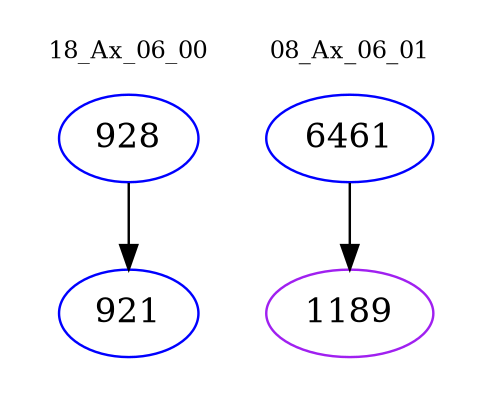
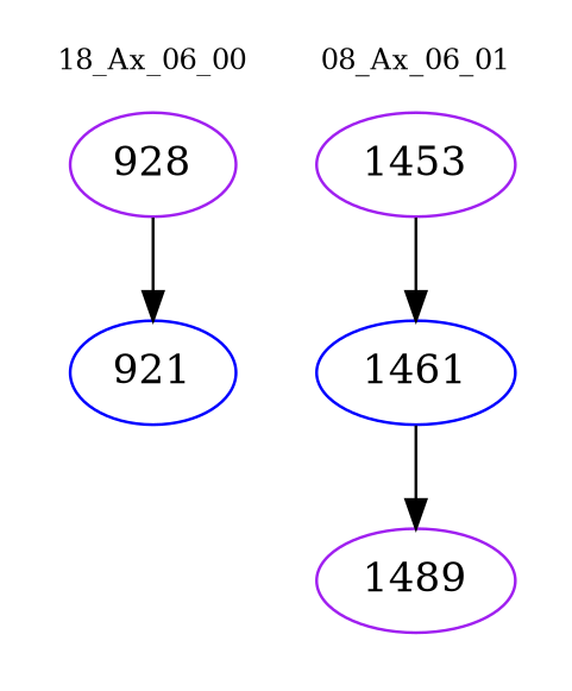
  digraph {
    node [color=purple]
    edge [color=black]
-   n1 [color=blue label=928]
+   n1 [label=928]
    n2 [color=blue label=921]
-   n4 [color=blue label=6461]
-   n5 [label=1189]
+   n3 [label=1453]
+   n4 [color=blue label=1461]
+   n5 [label=1489]
    subgraph cluster_1 {
      color=white
      fontsize=10
      label="18_Ax_06_00"
      n1
      n2
    }
    subgraph cluster_2 {
      color=white
      fontsize=10
      label="08_Ax_06_01"
+     n3
      n4
      n5
    }
    n1 -> n2
+   n3 -> n4
    n4 -> n5
  }
